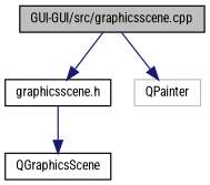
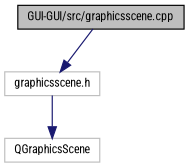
  digraph {
    fontname="Roboto Condensed"
    node [color=black fillcolor=white fontname="Roboto Condensed" fontsize=10 shape=record style=filled]
    edge [color=midnightblue fontname="Roboto Condensed" fontsize=10 labelfontname=Helvetica labelfontsize=10 style=solid]
    n1 [fillcolor=grey75 fontcolor=black height=0.2 label="GUI-GUI/src/graphicsscene.cpp" width=0.4]
-   n2 [height=0.2 label="graphicsscene.h" width=0.4]
-   n3 [color=grey75 height=0.2 label=QPainter width=0.4]
-   n4 [height=0.2 label=QGraphicsScene width=0.4]
+   n2 [color=grey75 height=0.2 label="graphicsscene.h" width=0.4]
+   n4 [color=grey75 height=0.2 label=QGraphicsScene width=0.4]
    n1 -> n2
-   n1 -> n3
    n2 -> n4
  }
